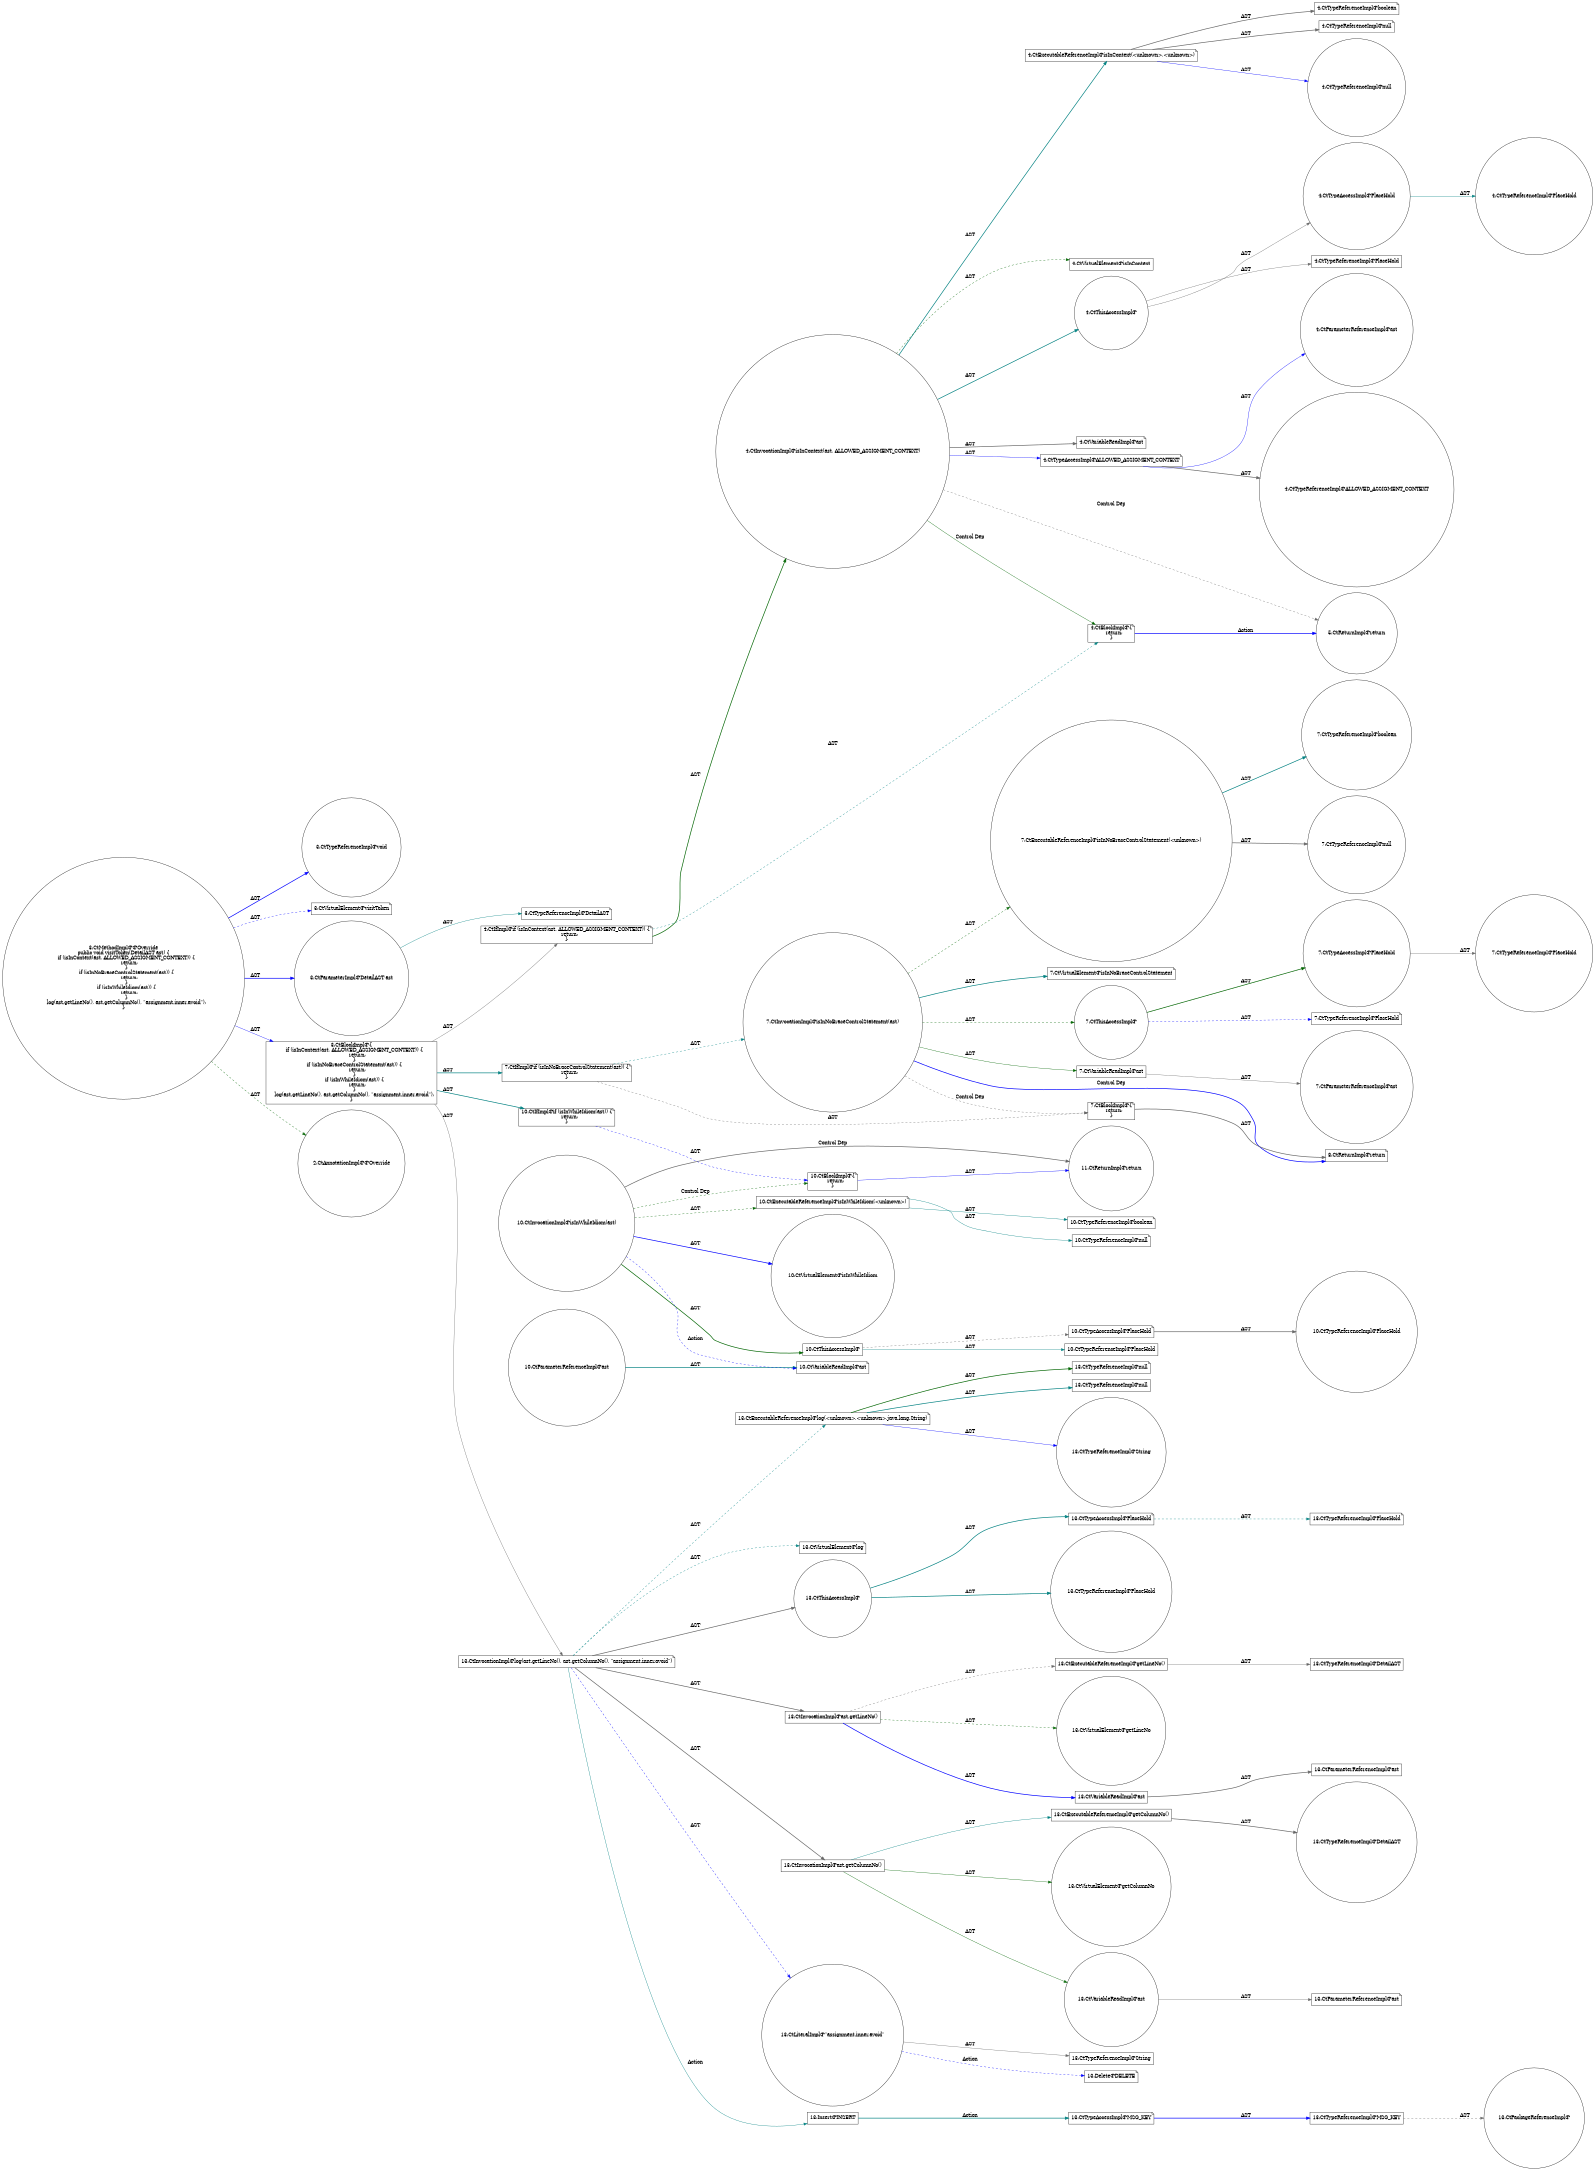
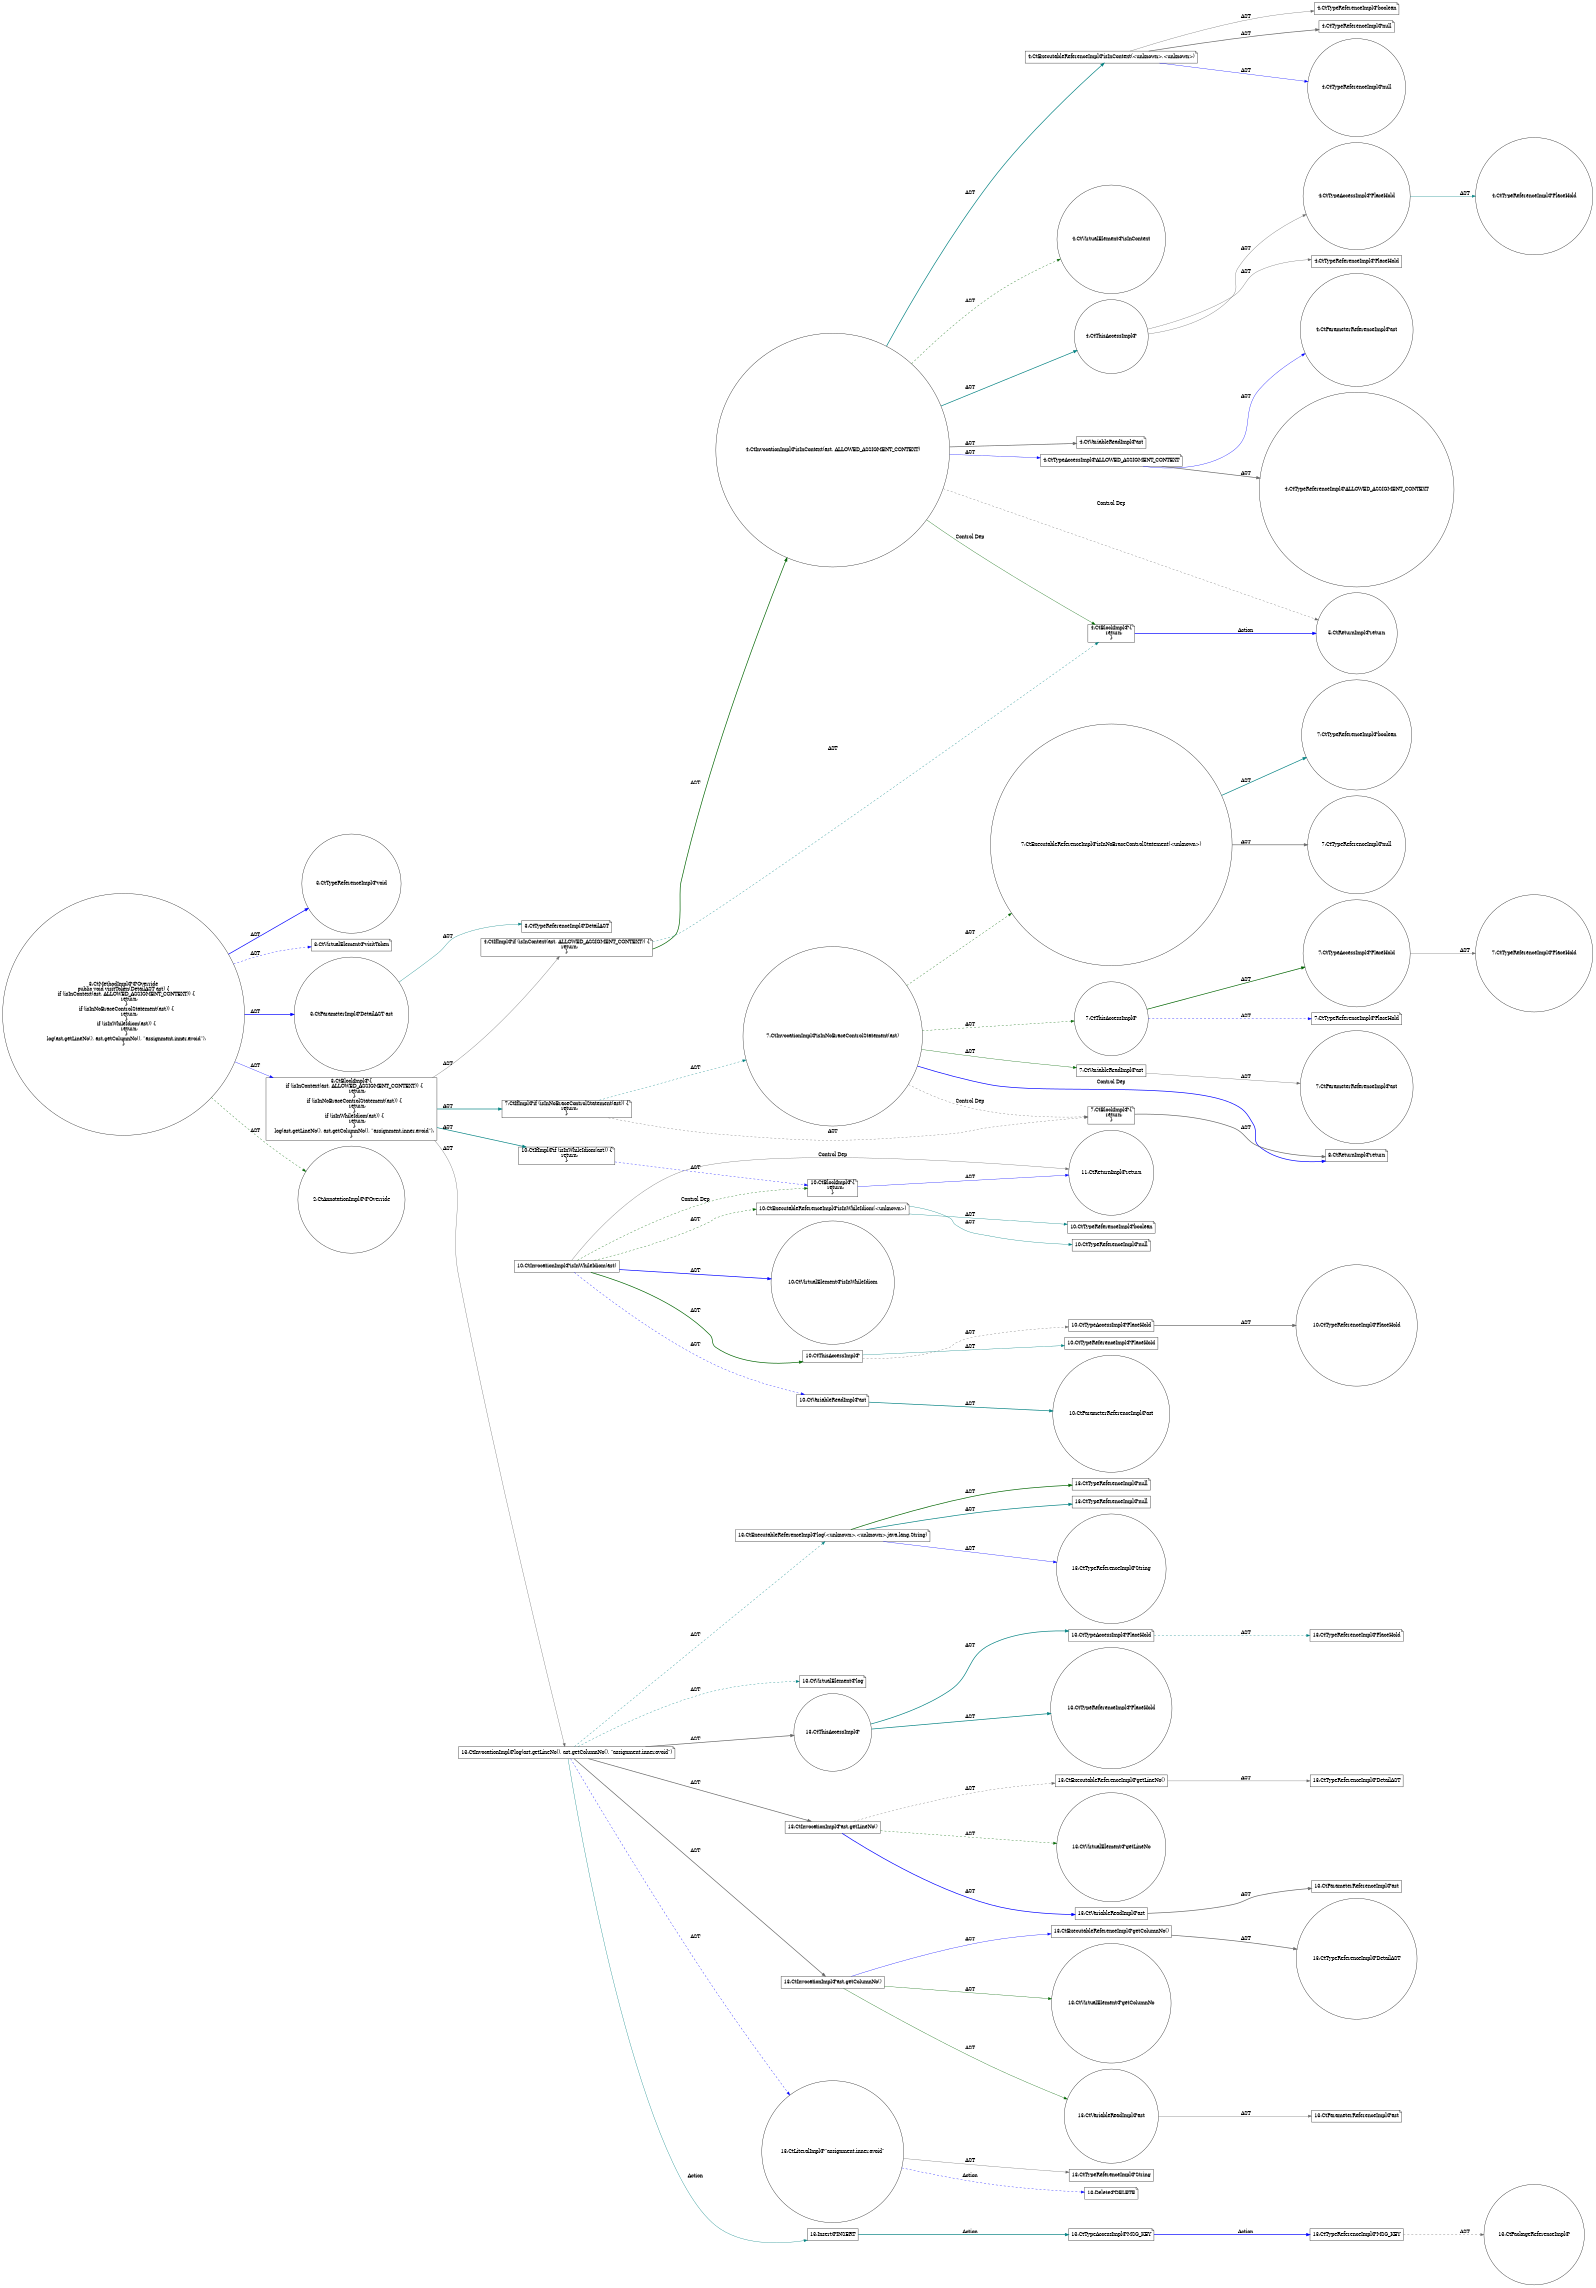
  digraph {
    rankdir=LR
    node [shape=circle]
    edge [color=gray40 style=bold]
    n1 [label="3:CtTypeReferenceImpl@void"]
    n2 [label="3:CtVirtualElement@visitToken" shape=note]
    n3 [label="3:CtParameterImpl@DetailAST ast"]
    n4 [label="3:CtTypeReferenceImpl@DetailAST" shape=note]
    n5 [label="4:CtExecutableReferenceImpl@isInContext(<unknown>,<unknown>)" shape=note]
    n6 [label="4:CtTypeReferenceImpl@boolean" shape=note]
    n7 [label="4:CtTypeReferenceImpl@null" shape=note]
    n8 [label="4:CtTypeReferenceImpl@null"]
-   n9 [label="4:CtVirtualElement@isInContext" shape=box]
+   n9 [label="4:CtVirtualElement@isInContext"]
    n10 [label="4:CtTypeAccessImpl@PlaceHold"]
    n11 [label="4:CtTypeReferenceImpl@PlaceHold"]
    n12 [label="4:CtThisAccessImpl@"]
    n13 [label="4:CtTypeReferenceImpl@PlaceHold" shape=box]
    n14 [label="4:CtVariableReadImpl@ast" shape=note]
    n15 [label="4:CtParameterReferenceImpl@ast"]
    n16 [label="4:CtTypeAccessImpl@ALLOWED_ASSIGMENT_CONTEXT" shape=note]
    n17 [label="4:CtTypeReferenceImpl@ALLOWED_ASSIGMENT_CONTEXT"]
    n18 [label="4:CtInvocationImpl@isInContext(ast, ALLOWED_ASSIGMENT_CONTEXT)"]
    n19 [label="5:CtReturnImpl@return"]
    n20 [label="4:CtBlockImpl@\{\n    return;\n\}" shape=note]
    n21 [label="4:CtIfImpl@if (isInContext(ast, ALLOWED_ASSIGMENT_CONTEXT)) \{\n    return;\n\}" shape=note]
    n22 [label="7:CtExecutableReferenceImpl@isInNoBraceControlStatement(<unknown>)"]
    n23 [label="7:CtTypeReferenceImpl@boolean"]
    n24 [label="7:CtTypeReferenceImpl@null"]
-   n25 [label="7:CtVirtualElement@isInNoBraceControlStatement" shape=note]
    n26 [label="7:CtTypeAccessImpl@PlaceHold"]
    n27 [label="7:CtTypeReferenceImpl@PlaceHold"]
    n28 [label="7:CtThisAccessImpl@"]
    n29 [label="7:CtTypeReferenceImpl@PlaceHold" shape=note]
    n30 [label="7:CtVariableReadImpl@ast" shape=box]
    n31 [label="7:CtParameterReferenceImpl@ast"]
    n32 [label="7:CtInvocationImpl@isInNoBraceControlStatement(ast)"]
    n33 [label="8:CtReturnImpl@return" shape=note]
    n34 [label="7:CtBlockImpl@\{\n    return;\n\}" shape=note]
    n35 [label="7:CtIfImpl@if (isInNoBraceControlStatement(ast)) \{\n    return;\n\}" shape=note]
    n36 [label="10:CtExecutableReferenceImpl@isInWhileIdiom(<unknown>)" shape=note]
    n37 [label="10:CtTypeReferenceImpl@boolean" shape=note]
    n38 [label="10:CtTypeReferenceImpl@null" shape=note]
    n39 [label="10:CtVirtualElement@isInWhileIdiom"]
    n40 [label="10:CtTypeAccessImpl@PlaceHold" shape=note]
    n41 [label="10:CtTypeReferenceImpl@PlaceHold"]
    n42 [label="10:CtThisAccessImpl@" shape=box]
    n43 [label="10:CtTypeReferenceImpl@PlaceHold" shape=box]
    n44 [label="10:CtVariableReadImpl@ast" shape=note]
    n45 [label="10:CtParameterReferenceImpl@ast"]
-   n46 [label="10:CtInvocationImpl@isInWhileIdiom(ast)"]
+   n46 [label="10:CtInvocationImpl@isInWhileIdiom(ast)" shape=box]
    n47 [label="11:CtReturnImpl@return"]
    n48 [label="10:CtBlockImpl@\{\n    return;\n\}" shape=note]
    n49 [label="10:CtIfImpl@if (isInWhileIdiom(ast)) \{\n    return;\n\}" shape=note]
    n50 [label="13:CtExecutableReferenceImpl@log(<unknown>,<unknown>,java.lang.String)" shape=note]
    n51 [label="13:CtTypeReferenceImpl@null" shape=note]
    n52 [label="13:CtTypeReferenceImpl@null" shape=box]
    n53 [label="13:CtTypeReferenceImpl@String"]
    n54 [label="13:CtVirtualElement@log" shape=note]
    n55 [label="13:CtTypeAccessImpl@PlaceHold" shape=note]
    n56 [label="13:CtTypeReferenceImpl@PlaceHold" shape=note]
    n57 [label="13:CtThisAccessImpl@"]
    n58 [label="13:CtTypeReferenceImpl@PlaceHold"]
    n59 [label="13:CtExecutableReferenceImpl@getLineNo()" shape=box]
    n60 [label="13:CtTypeReferenceImpl@DetailAST" shape=box]
    n61 [label="13:CtVirtualElement@getLineNo"]
    n62 [label="13:CtVariableReadImpl@ast" shape=box]
    n63 [label="13:CtParameterReferenceImpl@ast" shape=box]
    n64 [label="13:CtInvocationImpl@ast.getLineNo()" shape=box]
    n65 [label="13:CtExecutableReferenceImpl@getColumnNo()" shape=box]
    n66 [label="13:CtTypeReferenceImpl@DetailAST"]
    n67 [label="13:CtVirtualElement@getColumnNo"]
    n68 [label="13:CtVariableReadImpl@ast"]
    n69 [label="13:CtParameterReferenceImpl@ast" shape=note]
    n70 [label="13:CtInvocationImpl@ast.getColumnNo()" shape=box]
    n71 [label="13:CtLiteralImpl@\"assignment.inner.avoid\""]
    n72 [label="13:CtTypeReferenceImpl@String" shape=box]
    n73 [label="13:Delete@DELETE" shape=note]
    n74 [label="13:CtInvocationImpl@log(ast.getLineNo(), ast.getColumnNo(), \"assignment.inner.avoid\")" shape=note]
    n75 [label="13:Insert@INSERT" shape=box]
    n76 [label="13:CtTypeAccessImpl@MSG_KEY" shape=note]
    n77 [label="3:CtBlockImpl@\{\n    if (isInContext(ast, ALLOWED_ASSIGMENT_CONTEXT)) \{\n        return;\n    \}\n    if (isInNoBraceControlStatement(ast)) \{\n        return;\n    \}\n    if (isInWhileIdiom(ast)) \{\n        return;\n    \}\n    log(ast.getLineNo(), ast.getColumnNo(), \"assignment.inner.avoid\");\n\}" shape=box]
    n78 [label="3:CtMethodImpl@@Override\npublic void visitToken(DetailAST ast) \{\n    if (isInContext(ast, ALLOWED_ASSIGMENT_CONTEXT)) \{\n        return;\n    \}\n    if (isInNoBraceControlStatement(ast)) \{\n        return;\n    \}\n    if (isInWhileIdiom(ast)) \{\n        return;\n    \}\n    log(ast.getLineNo(), ast.getColumnNo(), \"assignment.inner.avoid\");\n\}"]
    n79 [label="2:CtAnnotationImpl@@Override"]
    n80 [label="13:CtTypeReferenceImpl@MSG_KEY" shape=box]
    n81 [label="13:CtPackageReferenceImpl@"]
    n3 -> n4 [color=teal label=AST style=solid]
-   n5 -> n6 [label=AST]
+   n5 -> n6 [label=AST style=solid]
    n5 -> n7 [label=AST]
    n5 -> n8 [color=blue label=AST style=solid]
    n10 -> n11 [color=teal label=AST style=solid]
    n12 -> n10 [label=AST style=solid]
    n12 -> n13 [label=AST style=solid]
    n16 -> n15 [color=blue label=AST style=solid]
    n16 -> n17 [label=AST]
    n18 -> n5 [color=teal label=AST]
    n18 -> n9 [color=darkgreen label=AST style=dashed]
    n18 -> n12 [color=teal label=AST]
    n18 -> n14 [label=AST]
    n18 -> n16 [color=blue label=AST style=solid]
    n18 -> n19 [label="Control Dep" style=dashed]
    n18 -> n20 [color=darkgreen label="Control Dep" style=solid]
    n20 -> n19 [color=blue label=Action]
    n21 -> n18 [color=darkgreen label=AST]
    n21 -> n20 [color=teal label=AST style=dashed]
    n22 -> n23 [color=teal label=AST]
    n22 -> n24 [label=AST]
    n26 -> n27 [label=AST style=solid]
    n28 -> n26 [color=darkgreen label=AST]
    n28 -> n29 [color=blue label=AST style=dashed]
    n30 -> n31 [label=AST style=solid]
    n32 -> n22 [color=darkgreen label=AST style=dashed]
-   n32 -> n25 [color=teal label=AST]
    n32 -> n28 [color=darkgreen label=AST style=dashed]
    n32 -> n30 [color=darkgreen label=AST style=solid]
    n32 -> n33 [color=blue label="Control Dep"]
    n32 -> n34 [label="Control Dep" style=dashed]
    n34 -> n33 [label=AST]
    n35 -> n32 [color=teal label=AST style=dashed]
    n35 -> n34 [label=AST style=dashed]
    n36 -> n37 [color=teal label=AST style=solid]
    n36 -> n38 [color=teal label=AST style=solid]
    n40 -> n41 [label=AST]
    n42 -> n40 [label=AST style=dashed]
    n42 -> n43 [color=teal label=AST style=solid]
-   n45 -> n44 [color=teal label=AST]
+   n44 -> n45 [color=teal label=AST]
    n46 -> n36 [color=darkgreen label=AST style=dashed]
    n46 -> n39 [color=blue label=AST]
    n46 -> n42 [color=darkgreen label=AST]
-   n46 -> n44 [color=blue label=Action style=dashed]
-   n46 -> n47 [label="Control Dep"]
+   n46 -> n44 [color=blue label=AST style=dashed]
+   n46 -> n47 [label="Control Dep" style=solid]
    n46 -> n48 [color=darkgreen label="Control Dep" style=dashed]
    n48 -> n47 [color=blue label=AST style=solid]
    n49 -> n48 [color=blue label=AST style=dashed]
    n50 -> n51 [color=darkgreen label=AST]
    n50 -> n52 [color=teal label=AST]
    n50 -> n53 [color=blue label=AST style=solid]
    n55 -> n56 [color=teal label=AST style=dashed]
    n57 -> n55 [color=teal label=AST]
    n57 -> n58 [color=teal label=AST]
    n59 -> n60 [label=AST style=solid]
    n62 -> n63 [label=AST]
    n64 -> n59 [label=AST style=dashed]
    n64 -> n61 [color=darkgreen label=AST style=dashed]
    n64 -> n62 [color=blue label=AST]
    n65 -> n66 [label=AST]
    n68 -> n69 [label=AST style=solid]
-   n70 -> n65 [color=teal label=AST style=solid]
+   n70 -> n65 [color=blue label=AST style=solid]
    n70 -> n67 [color=darkgreen label=AST style=solid]
    n70 -> n68 [color=darkgreen label=AST style=solid]
    n71 -> n72 [label=AST style=solid]
    n71 -> n73 [color=blue label=Action style=dashed]
    n74 -> n50 [color=teal label=AST style=dashed]
    n74 -> n54 [color=teal label=AST style=dashed]
    n74 -> n57 [label=AST]
    n74 -> n64 [label=AST]
    n74 -> n70 [label=AST]
    n74 -> n71 [color=blue label=AST style=dashed]
    n74 -> n75 [color=teal label=Action style=solid]
    n75 -> n76 [color=teal label=Action]
-   n76 -> n80 [color=blue label=AST]
+   n76 -> n80 [color=blue label=Action]
    n77 -> n21 [label=AST style=solid]
    n77 -> n35 [color=teal label=AST]
    n77 -> n49 [color=teal label=AST]
    n77 -> n74 [label=AST style=solid]
    n78 -> n1 [color=blue label=AST]
    n78 -> n2 [color=blue label=AST style=dashed]
    n78 -> n3 [color=blue label=AST]
    n78 -> n77 [color=blue label=AST style=solid]
    n78 -> n79 [color=darkgreen label=AST style=dashed]
    n80 -> n81 [label=AST style=dashed]
  }
